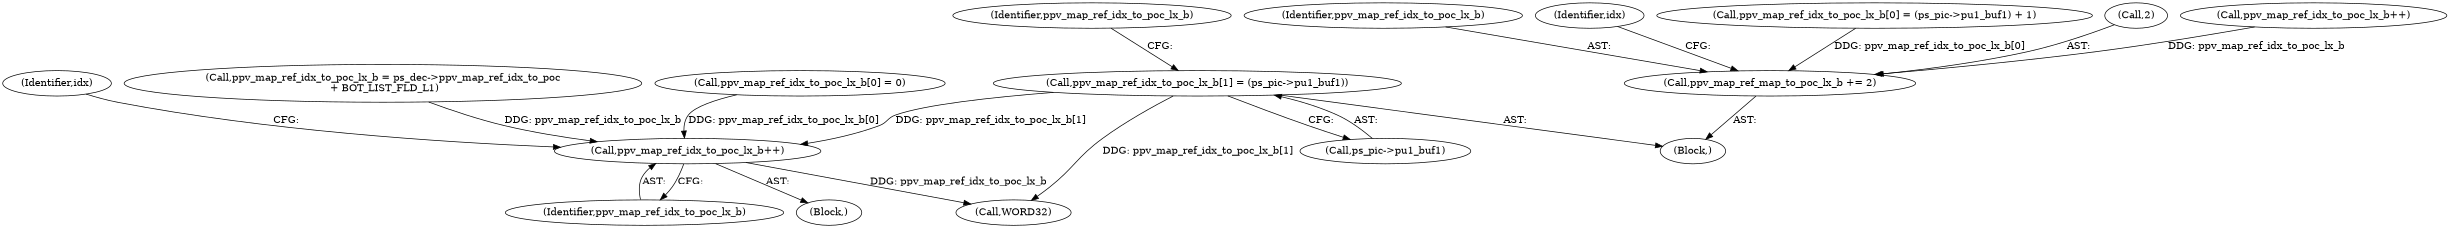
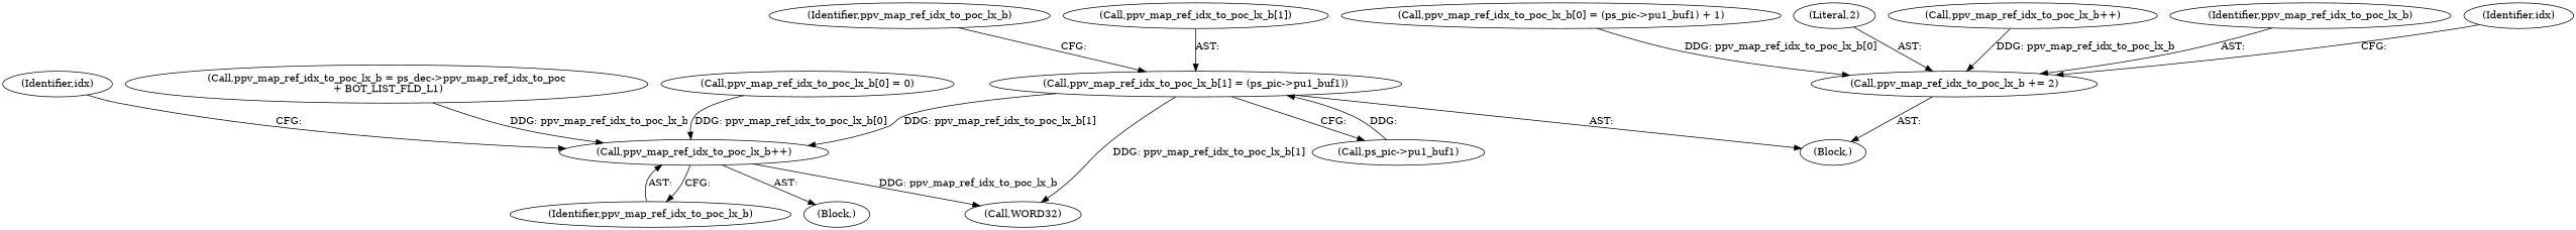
  digraph {
    n1 [label="(Call,ppv_map_ref_idx_to_poc_lx_b[1] = (ps_pic->pu1_buf1))"]
    n2 [label="(Call,ppv_map_ref_idx_to_poc_lx_b++)"]
    n3 [label="(Call,WORD32)"]
    n4 [label="(Block,)"]
    n5 [label="(Call,ps_pic->pu1_buf1)"]
-   n6 [label="(Call,ppv_map_ref_map_to_poc_lx_b += 2)"]
+   n6 [label="(Call,ppv_map_ref_idx_to_poc_lx_b += 2)"]
    n7 [label="(Block,)"]
    n8 [label="(Identifier,ppv_map_ref_idx_to_poc_lx_b)"]
-   n9 [label="(Call,2)"]
+   n9 [label="(Literal,2)"]
+   n10 [label="(Call,ppv_map_ref_idx_to_poc_lx_b[1])"]
    n11 [label="(Call,ppv_map_ref_idx_to_poc_lx_b = ps_dec->ppv_map_ref_idx_to_poc\n + BOT_LIST_FLD_L1)"]
    n12 [label="(Call,ppv_map_ref_idx_to_poc_lx_b++)"]
    n13 [label="(Call,ppv_map_ref_idx_to_poc_lx_b[0] = 0)"]
    n14 [label="(Identifier,ppv_map_ref_idx_to_poc_lx_b)"]
    n15 [label="(Identifier,idx)"]
    n16 [label="(Call,ppv_map_ref_idx_to_poc_lx_b[0] = (ps_pic->pu1_buf1) + 1)"]
    n17 [label="(Identifier,idx)"]
    n18 [label="(Identifier,ppv_map_ref_idx_to_poc_lx_b)"]
    n1 -> n2 [label="DDG: ppv_map_ref_idx_to_poc_lx_b[1]"]
    n1 -> n3 [label="DDG: ppv_map_ref_idx_to_poc_lx_b[1]"]
    n1 -> n4 [label="AST: "]
    n1 -> n5 [label="CFG: "]
    n2 -> n3 [label="DDG: ppv_map_ref_idx_to_poc_lx_b"]
    n2 -> n7 [label="AST: "]
    n2 -> n8 [label="CFG: "]
-   n5 -> n1 [label="AST: "]
+   n5 -> n1 [label="DDG: "]
    n6 -> n4 [label="AST: "]
    n8 -> n2 [label="AST: "]
    n9 -> n6 [label="AST: "]
+   n10 -> n1 [label="AST: "]
    n11 -> n2 [label="DDG: ppv_map_ref_idx_to_poc_lx_b"]
    n12 -> n6 [label="DDG: ppv_map_ref_idx_to_poc_lx_b"]
    n13 -> n2 [label="DDG: ppv_map_ref_idx_to_poc_lx_b[0]"]
    n14 -> n6 [label="AST: "]
    n15 -> n6 [label="CFG: "]
    n16 -> n6 [label="DDG: ppv_map_ref_idx_to_poc_lx_b[0]"]
    n17 -> n2 [label="CFG: "]
    n18 -> n1 [label="CFG: "]
  }
